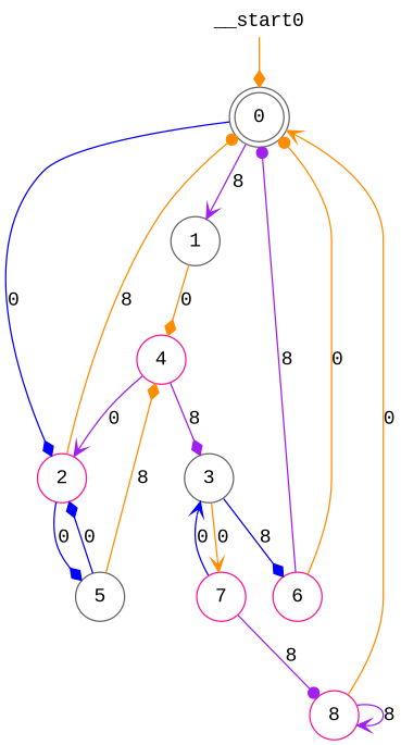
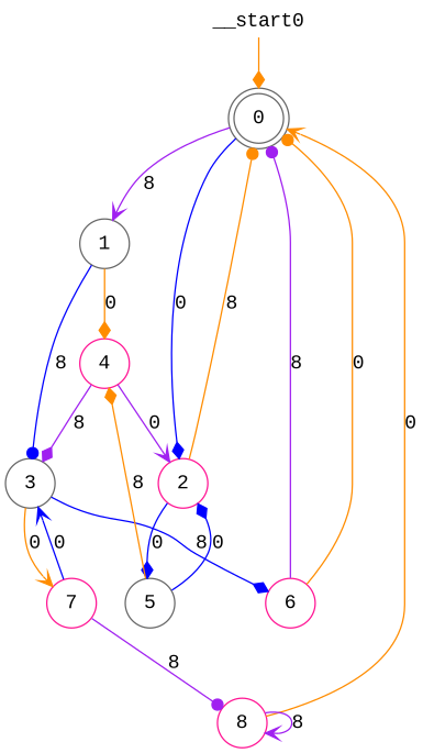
  digraph {
    fontname="Liberation Mono"
    node [color=deeppink fontname="Liberation Mono" shape=circle]
    edge [arrowhead=diamond color=darkorange fontname="Liberation Mono"]
    n1 [color=gray40 label=0 shape=doublecircle]
    n2 [color=gray40 label=1]
    n3 [label=2]
    n4 [color=gray40 label=3]
    n5 [label=4]
    n6 [color=gray40 label=5]
    n7 [label=6]
    n8 [label=7]
    n9 [label=8]
    __start0 [height=0 shape=none width=0]
    n1 -> n2 [arrowhead=vee color=purple label=8]
    n1 -> n3 [color=blue label=0]
+   n2 -> n4 [arrowhead=dot color=blue label=8]
    n2 -> n5 [label=0]
    n3 -> n1 [arrowhead=dot label=8]
    n3 -> n6 [color=blue label=0]
    n4 -> n7 [color=blue label=8]
    n4 -> n8 [arrowhead=vee label=0]
    n5 -> n3 [arrowhead=vee color=purple label=0]
    n5 -> n4 [color=purple label=8]
    n6 -> n3 [color=blue label=0]
    n6 -> n5 [label=8]
    n7 -> n1 [arrowhead=dot color=purple label=8]
    n7 -> n1 [arrowhead=dot label=0]
    n8 -> n4 [arrowhead=vee color=blue label=0]
    n8 -> n9 [arrowhead=dot color=purple label=8]
    n9 -> n1 [arrowhead=vee label=0]
    n9 -> n9 [arrowhead=vee color=purple label=8]
    __start0 -> n1
  }
